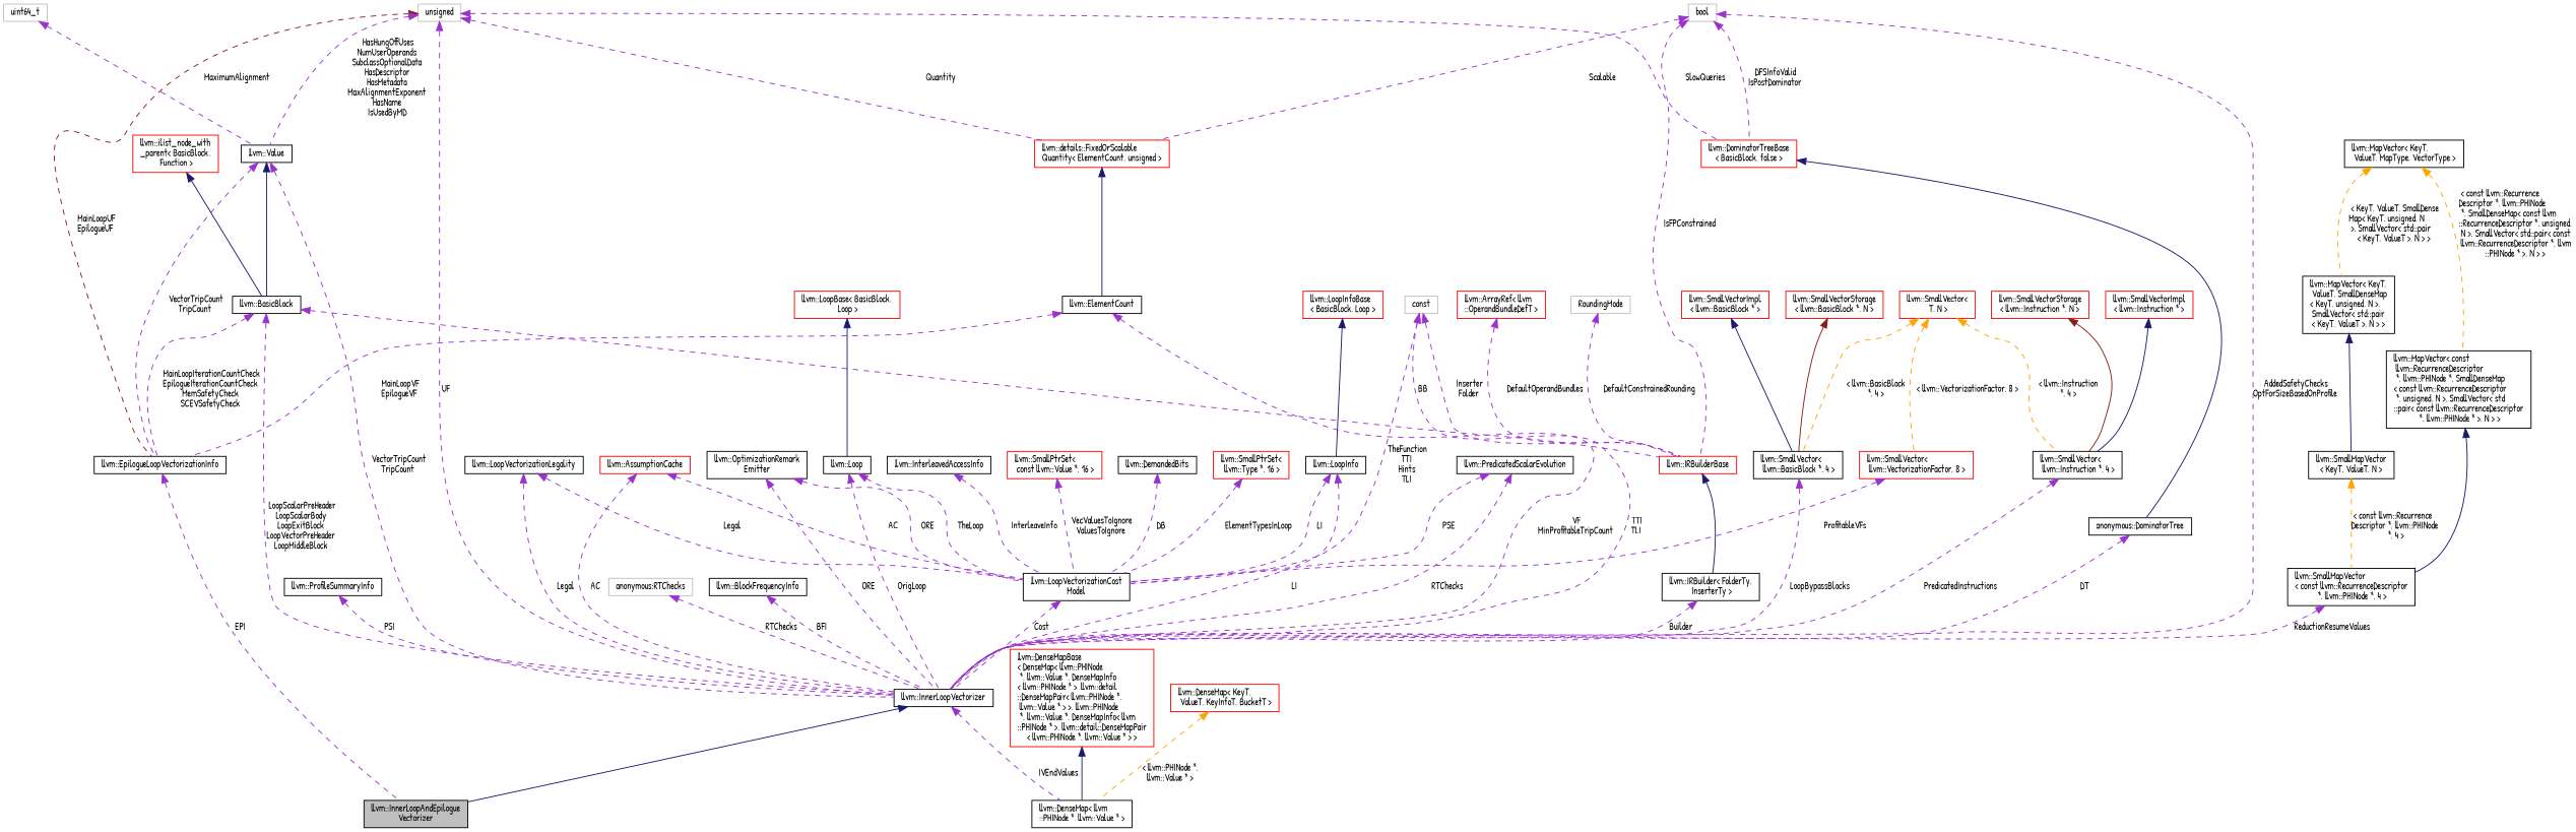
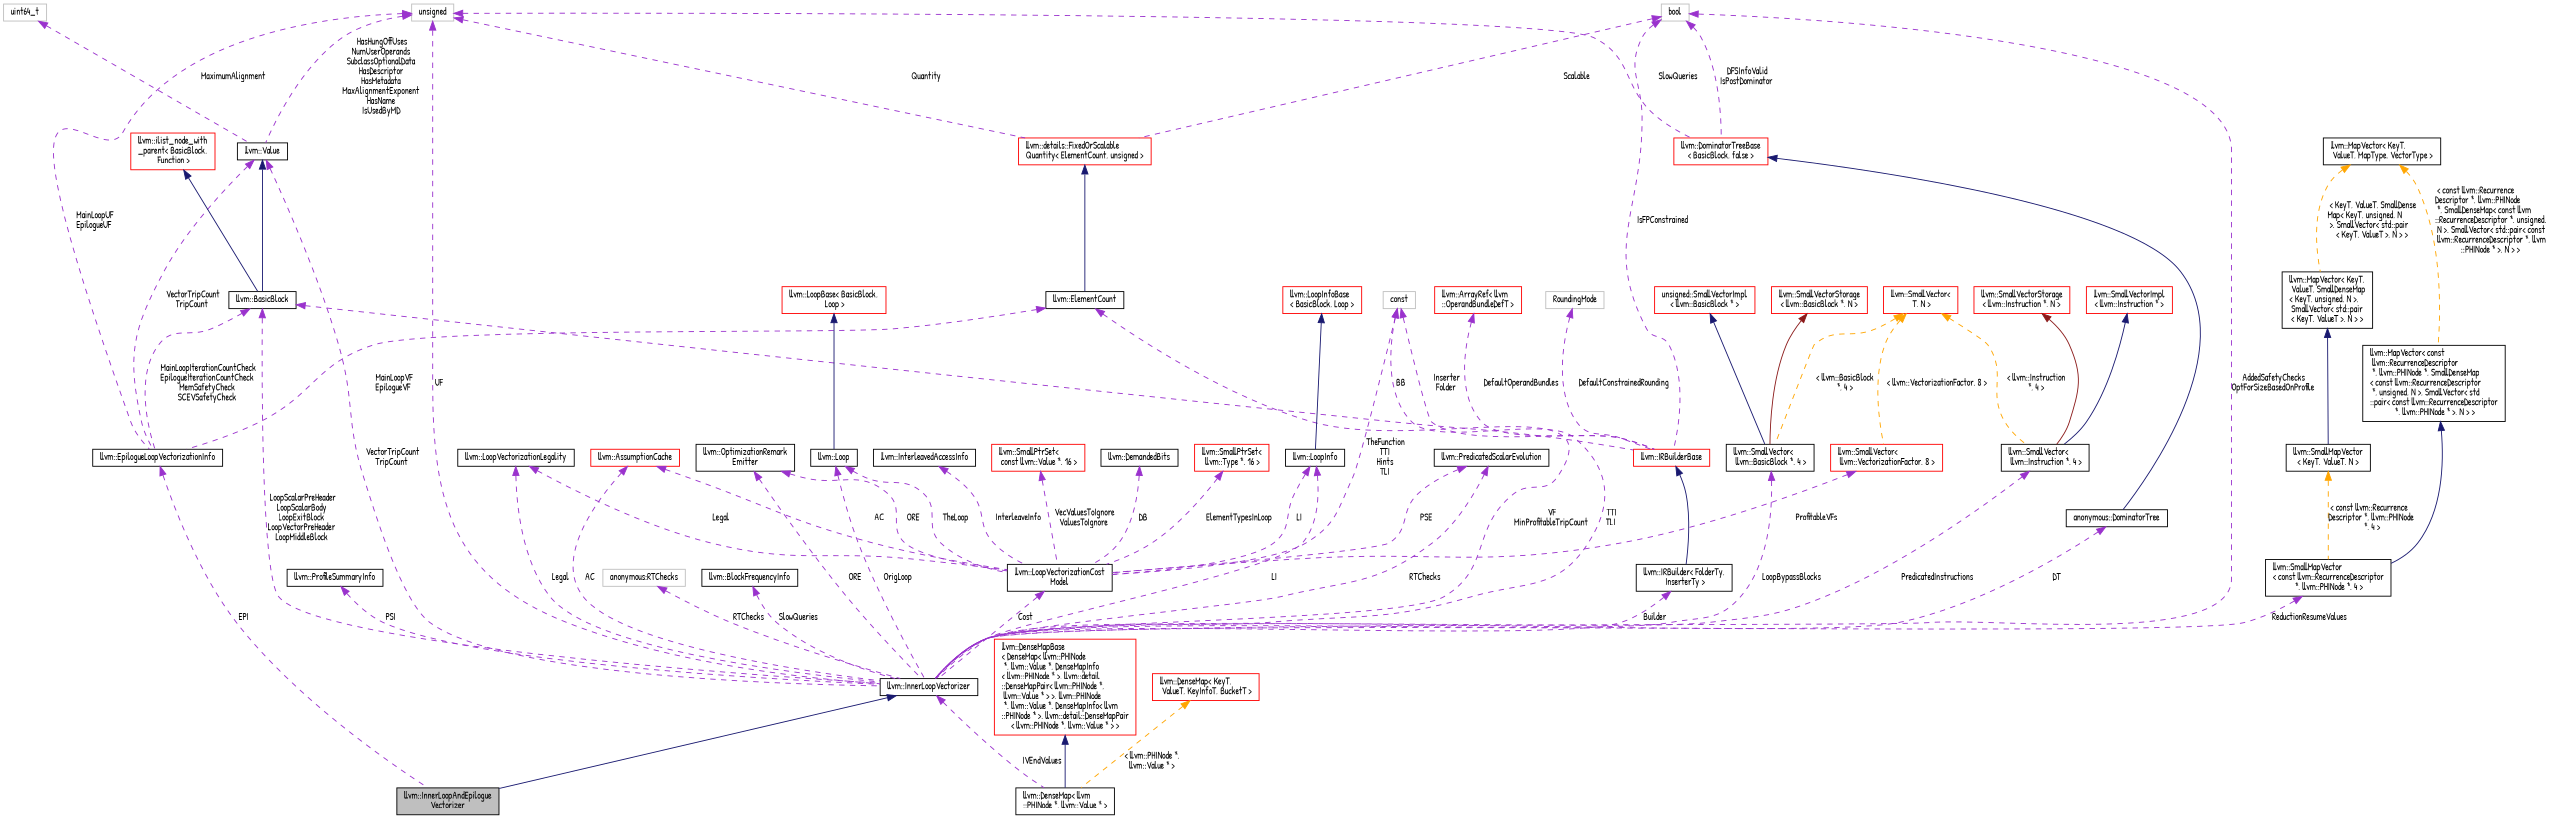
  digraph {
    fontname="Patrick Hand"
    rankdir=TB
    node [color=black fontname="Patrick Hand" fontsize=10 shape=record]
    edge [color=darkorchid3 dir=back fontname="Patrick Hand" fontsize=10 labelfontname=Helvetica labelfontsize=10 style=dashed]
    n1 [fillcolor=grey75 fontcolor=black height=0.2 label="llvm::InnerLoopAndEpilogue\lVectorizer" style=filled width=0.4]
    n2 [height=0.2 label="llvm::InnerLoopVectorizer" width=0.4]
    n3 [height=0.2 label="llvm::DenseMap\< llvm\l::PHINode *, llvm::Value * \>" width=0.4]
    n4 [height=0.2 label="llvm::SmallMapVector\l\< const llvm::RecurrenceDescriptor\l *, llvm::PHINode *, 4 \>" width=0.4]
    n5 [height=0.2 label="llvm::MapVector\< const\l llvm::RecurrenceDescriptor\l *, llvm::PHINode *, SmallDenseMap\l\< const llvm::RecurrenceDescriptor\l *, unsigned, N \>, SmallVector\< std\l::pair\< const llvm::RecurrenceDescriptor\l *, llvm::PHINode * \>, N \> \>" width=0.4]
    n6 [height=0.2 label="llvm::MapVector\< KeyT,\l ValueT, MapType, VectorType \>" width=0.4]
    n7 [height=0.2 label="llvm::MapVector\< KeyT,\l ValueT, SmallDenseMap\l\< KeyT, unsigned, N \>,\l SmallVector\< std::pair\l\< KeyT, ValueT \>, N \> \>" width=0.4]
    n8 [height=0.2 label="llvm::SmallMapVector\l\< KeyT, ValueT, N \>" width=0.4]
    n9 [color=red height=0.2 label="llvm::AssumptionCache" width=0.4]
    n10 [height=0.2 label="llvm::LoopVectorizationCost\lModel" width=0.4]
    n11 [height=0.2 label="llvm::ProfileSummaryInfo" width=0.4]
    n12 [height=0.2 label="llvm::IRBuilder\< FolderTy,\l InserterTy \>" width=0.4]
    n13 [color=red height=0.2 label="llvm::IRBuilderBase" width=0.4]
    n14 [color=grey75 height=0.2 label=RoundingMode width=0.4]
    n15 [color=red height=0.2 label="llvm::ArrayRef\< llvm\l::OperandBundleDefT \>" width=0.4]
    n16 [height=0.2 label="llvm::BasicBlock" width=0.4]
    n17 [height=0.2 label="llvm::EpilogueLoopVectorizationInfo" width=0.4]
    n18 [height=0.2 label="llvm::Value" width=0.4]
    n19 [color=grey75 height=0.2 label=uint64_t width=0.4]
    n20 [color=grey75 height=0.2 label=unsigned width=0.4]
    n21 [color=red height=0.2 label="llvm::DominatorTreeBase\l\< BasicBlock, false \>" width=0.4]
    n22 [color=red height=0.2 label="llvm::details::FixedOrScalable\lQuantity\< ElementCount, unsigned \>" width=0.4]
    n23 [height=0.2 label="anonymous::DominatorTree" width=0.4]
    n24 [height=0.2 label="llvm::ElementCount" width=0.4]
    n25 [color=red height=0.2 label="llvm::ilist_node_with\l_parent\< BasicBlock,\l Function \>" width=0.4]
    n26 [color=grey75 height=0.2 label=bool width=0.4]
    n27 [color=grey75 height=0.2 label=const width=0.4]
    n28 [color=grey75 height=0.2 label="anonymous:RTChecks" width=0.4]
    n29 [color=red height=0.2 label="llvm::DenseMapBase\l\< DenseMap\< llvm::PHINode\l *, llvm::Value *, DenseMapInfo\l\< llvm::PHINode * \>, llvm::detail\l::DenseMapPair\< llvm::PHINode *,\l llvm::Value * \> \>, llvm::PHINode\l *, llvm::Value *, DenseMapInfo\< llvm\l::PHINode * \>, llvm::detail::DenseMapPair\l\< llvm::PHINode *, llvm::Value * \> \>" width=0.4]
    n30 [color=red height=0.2 label="llvm::DenseMap\< KeyT,\l ValueT, KeyInfoT, BucketT \>" width=0.4]
    n31 [height=0.2 label="llvm::BlockFrequencyInfo" width=0.4]
    n32 [height=0.2 label="llvm::Loop" width=0.4]
    n33 [color=red height=0.2 label="llvm::LoopBase\< BasicBlock,\l Loop \>" width=0.4]
    n34 [height=0.2 label="llvm::OptimizationRemark\lEmitter" width=0.4]
    n35 [height=0.2 label="llvm::PredicatedScalarEvolution" width=0.4]
    n36 [height=0.2 label="llvm::LoopVectorizationLegality" width=0.4]
    n37 [height=0.2 label="llvm::SmallVector\<\l llvm::BasicBlock *, 4 \>" width=0.4]
-   n38 [color=red height=0.2 label="llvm::SmallVectorImpl\l\< llvm::BasicBlock * \>" width=0.4]
+   n38 [color=red height=0.2 label="unsigned::SmallVectorImpl\l\< llvm::BasicBlock * \>" width=0.4]
    n39 [color=red height=0.2 label="llvm::SmallVectorStorage\l\< llvm::BasicBlock *, N \>" width=0.4]
    n40 [color=red height=0.2 label="llvm::SmallVector\<\l T, N \>" width=0.4]
    n41 [color=red height=0.2 label="llvm::SmallVector\<\l llvm::VectorizationFactor, 8 \>" width=0.4]
    n42 [height=0.2 label="llvm::SmallVector\<\l llvm::Instruction *, 4 \>" width=0.4]
    n43 [height=0.2 label="llvm::LoopInfo" width=0.4]
    n44 [color=red height=0.2 label="llvm::LoopInfoBase\l\< BasicBlock, Loop \>" width=0.4]
    n45 [height=0.2 label="llvm::DemandedBits" width=0.4]
    n46 [color=red height=0.2 label="llvm::SmallPtrSet\<\l llvm::Type *, 16 \>" width=0.4]
    n47 [height=0.2 label="llvm::InterleavedAccessInfo" width=0.4]
    n48 [color=red height=0.2 label="llvm::SmallPtrSet\<\l const llvm::Value *, 16 \>" width=0.4]
    n49 [color=red height=0.2 label="llvm::SmallVectorImpl\l\< llvm::Instruction * \>" width=0.4]
    n50 [color=red height=0.2 label="llvm::SmallVectorStorage\l\< llvm::Instruction *, N \>" width=0.4]
    n2 -> n1 [color=midnightblue style=solid]
    n2 -> n3 [label=" IVEndValues"]
    n4 -> n2 [label=" ReductionResumeValues"]
    n5 -> n4 [color=midnightblue style=solid]
    n6 -> n5 [color=orange label=" \< const llvm::Recurrence\lDescriptor *, llvm::PHINode\l *, SmallDenseMap\< const llvm\l::RecurrenceDescriptor *, unsigned,\l N \>, SmallVector\< std::pair\< const\l llvm::RecurrenceDescriptor *, llvm\l::PHINode * \>, N \> \>"]
    n6 -> n7 [color=orange label=" \< KeyT, ValueT, SmallDense\lMap\< KeyT, unsigned, N\l \>, SmallVector\< std::pair\l\< KeyT, ValueT \>, N \> \>"]
    n7 -> n8 [color=midnightblue style=solid]
    n8 -> n4 [color=orange label=" \< const llvm::Recurrence\lDescriptor *, llvm::PHINode\l *, 4 \>"]
    n9 -> n2 [label=" AC"]
    n9 -> n10 [label=" AC"]
    n10 -> n2 [label=" Cost"]
    n11 -> n2 [label=" PSI"]
    n12 -> n2 [label=" Builder"]
    n13 -> n12 [color=midnightblue style=solid]
    n14 -> n13 [label=" DefaultConstrainedRounding"]
    n15 -> n13 [label=" DefaultOperandBundles"]
    n16 -> n2 [label=" LoopScalarPreHeader\nLoopScalarBody\nLoopExitBlock\nLoopVectorPreHeader\nLoopMiddleBlock"]
    n16 -> n13 [label=" BB"]
    n16 -> n17 [label=" MainLoopIterationCountCheck\nEpilogueIterationCountCheck\nMemSafetyCheck\nSCEVSafetyCheck"]
    n17 -> n1 [label=" EPI"]
    n18 -> n2 [label=" VectorTripCount\nTripCount"]
    n18 -> n16 [color=midnightblue style=solid]
    n18 -> n17 [label=" VectorTripCount\nTripCount"]
    n19 -> n18 [label=" MaximumAlignment"]
    n20 -> n2 [label=" UF"]
-   n20 -> n17 [color=firebrick4 label=" MainLoopUF\nEpilogueUF"]
+   n20 -> n17 [label=" MainLoopUF\nEpilogueUF"]
    n20 -> n18 [label=" HasHungOffUses\nNumUserOperands\nSubclassOptionalData\nHasDescriptor\nHasMetadata\nMaxAlignmentExponent\nHasName\nIsUsedByMD"]
    n20 -> n21 [label=" SlowQueries"]
    n20 -> n22 [label=" Quantity"]
    n21 -> n23 [color=midnightblue style=solid]
    n22 -> n24 [color=midnightblue style=solid]
    n23 -> n2 [label=" DT"]
    n24 -> n2 [label=" VF\nMinProfitableTripCount"]
    n24 -> n17 [label=" MainLoopVF\nEpilogueVF"]
    n25 -> n16 [color=midnightblue style=solid]
    n26 -> n2 [label=" AddedSafetyChecks\nOptForSizeBasedOnProfile"]
    n26 -> n13 [label=" IsFPConstrained"]
    n26 -> n21 [label=" DFSInfoValid\nIsPostDominator"]
    n26 -> n22 [label=" Scalable"]
    n27 -> n2 [label=" TTI\nTLI"]
    n27 -> n10 [label=" TheFunction\nTTI\nHints\nTLI"]
    n27 -> n13 [label=" Inserter\nFolder"]
    n28 -> n2 [label=" RTChecks"]
    n29 -> n3 [color=midnightblue style=solid]
    n30 -> n3 [color=orange label=" \< llvm::PHINode *,\l llvm::Value * \>"]
-   n31 -> n2 [label=" BFI"]
+   n31 -> n2 [label=" SlowQueries"]
    n32 -> n2 [label=" OrigLoop"]
    n32 -> n10 [label=" TheLoop"]
    n33 -> n32 [color=midnightblue style=solid]
    n34 -> n2 [label=" ORE"]
    n34 -> n10 [label=" ORE"]
    n35 -> n2 [label=" RTChecks"]
    n35 -> n10 [label=" PSE"]
    n36 -> n2 [label=" Legal"]
    n36 -> n10 [label=" Legal"]
    n37 -> n2 [label=" LoopBypassBlocks"]
    n38 -> n37 [color=midnightblue style=solid]
    n39 -> n37 [color=firebrick4 style=solid]
    n40 -> n37 [color=orange label=" \< llvm::BasicBlock\l *, 4 \>"]
    n40 -> n41 [color=orange label=" \< llvm::VectorizationFactor, 8 \>"]
    n40 -> n42 [color=orange label=" \< llvm::Instruction\l *, 4 \>"]
    n41 -> n10 [label=" ProfitableVFs"]
    n42 -> n2 [label=" PredicatedInstructions"]
    n43 -> n2 [label=" LI"]
    n43 -> n10 [label=" LI"]
    n44 -> n43 [color=midnightblue style=solid]
    n45 -> n10 [label=" DB"]
    n46 -> n10 [label=" ElementTypesInLoop"]
    n47 -> n10 [label=" InterleaveInfo"]
    n48 -> n10 [label=" VecValuesToIgnore\nValuesToIgnore"]
    n49 -> n42 [color=midnightblue style=solid]
    n50 -> n42 [color=firebrick4 style=solid]
  }
